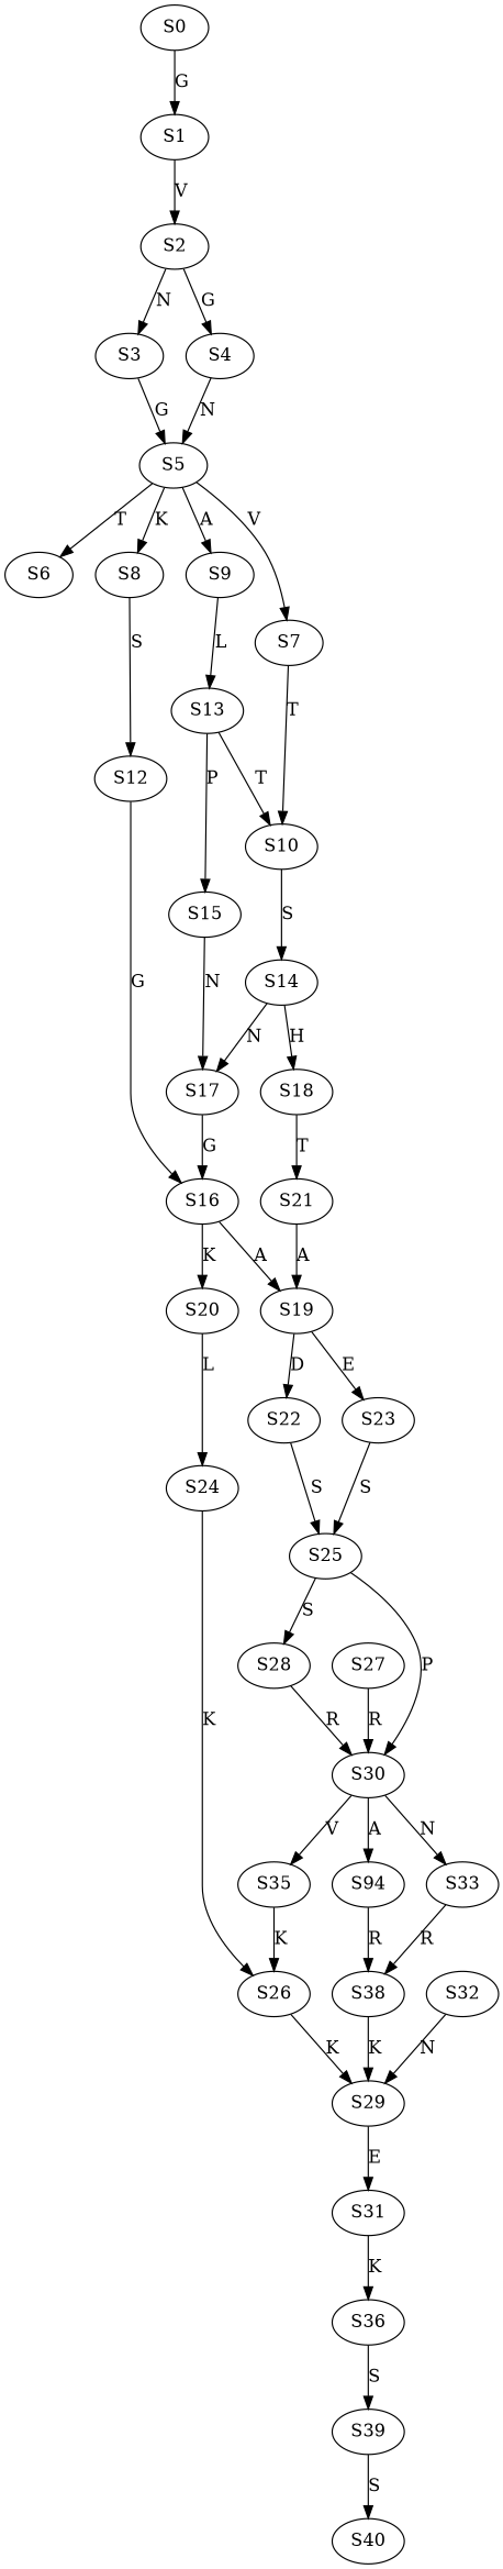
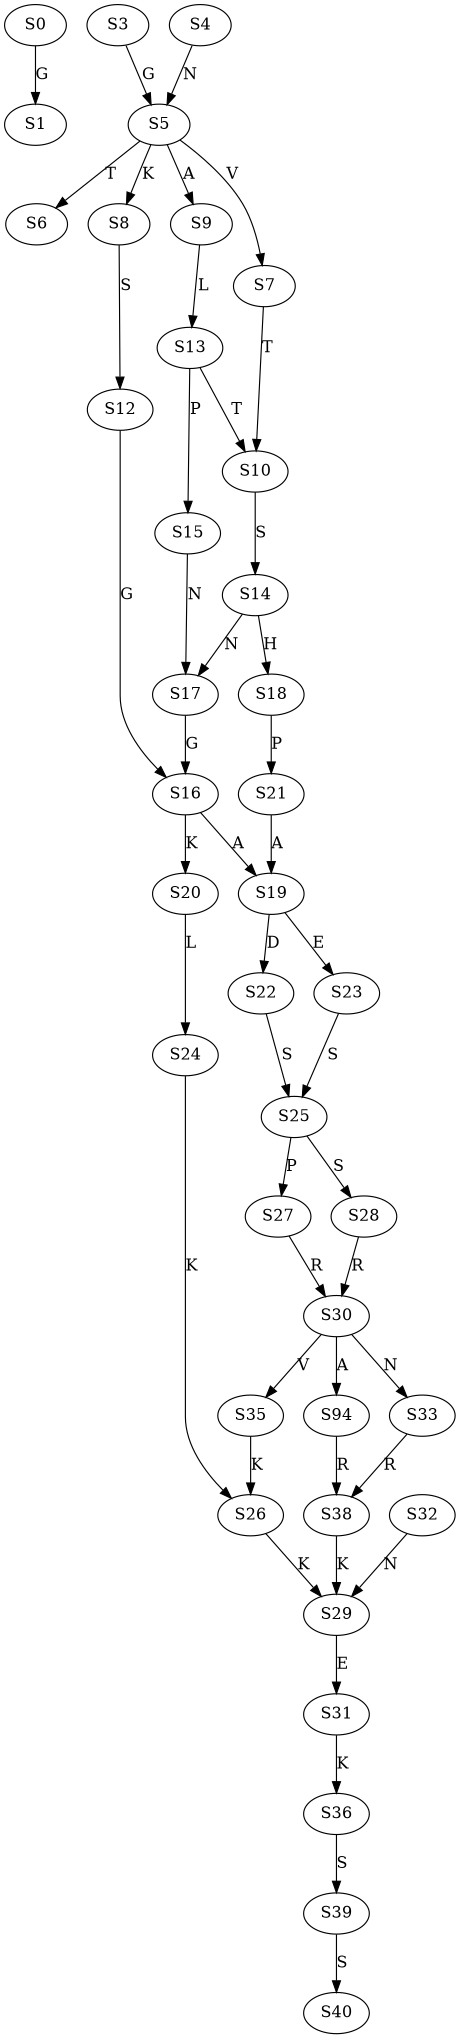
  strict digraph {
    S0
    S1
-   S2
    S3
    S4
    S5
    S6
    S7
    S8
    S9
    S10
    S12
    S13
    S14
    S16
    S15
    S17
    S18
    S19
    S20
    S21
    S22
    S23
    S24
    S25
    S26
    S27
    S28
    S29
    S30
    S31
    S33
    n33 [label=S94]
    S35
    S36
    S32
    S38
    S39
    S40
    S0 -> S1 [label=G]
-   S1 -> S2 [label=V]
-   S2 -> S3 [label=N]
-   S2 -> S4 [label=G]
    S3 -> S5 [label=G]
    S4 -> S5 [label=N]
    S5 -> S6 [label=T]
    S5 -> S7 [label=V]
    S5 -> S8 [label=K]
    S5 -> S9 [label=A]
    S7 -> S10 [label=T]
    S8 -> S12 [label=S]
    S9 -> S13 [label=L]
    S10 -> S14 [label=S]
    S12 -> S16 [label=G]
    S13 -> S10 [label=T]
    S13 -> S15 [label=P]
    S14 -> S17 [label=N]
    S14 -> S18 [label=H]
    S16 -> S19 [label=A]
    S16 -> S20 [label=K]
    S15 -> S17 [label=N]
    S17 -> S16 [label=G]
-   S18 -> S21 [label=T]
+   S18 -> S21 [label=P]
    S19 -> S22 [label=D]
    S19 -> S23 [label=E]
    S20 -> S24 [label=L]
    S21 -> S19 [label=A]
    S22 -> S25 [label=S]
    S23 -> S25 [label=S]
    S24 -> S26 [label=K]
-   S25 -> S30 [label=P]
+   S25 -> S27 [label=P]
    S25 -> S28 [label=S]
    S26 -> S29 [label=K]
    S27 -> S30 [label=R]
    S28 -> S30 [label=R]
    S29 -> S31 [label=E]
    S30 -> S33 [label=N]
    S30 -> n33 [label=A]
    S30 -> S35 [label=V]
    S31 -> S36 [label=K]
    S33 -> S38 [label=R]
    n33 -> S38 [label=R]
    S35 -> S26 [label=K]
    S36 -> S39 [label=S]
    S32 -> S29 [label=N]
    S38 -> S29 [label=K]
    S39 -> S40 [label=S]
  }
